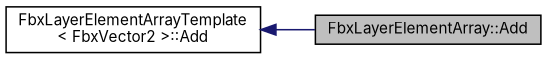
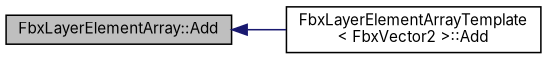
  digraph {
    rankdir=LR
    fontname=Inter
    node [color=black fontname=Inter fontsize=10 shape=record style=filled]
    n1 [fillcolor=grey75 fontcolor=black height=0.2 label="FbxLayerElementArray::Add" width=0.4]
    n2 [fillcolor=white height=0.2 label="FbxLayerElementArrayTemplate\l\< FbxVector2 \>::Add" width=0.4]
-   n2 -> n1 [color=midnightblue dir=back fontname=Inter fontsize=10 labelfontname=Helvetica labelfontsize=10 style=solid]
+   n1 -> n2 [color=midnightblue dir=back fontname=Inter fontsize=10 labelfontname=Helvetica labelfontsize=10 style=solid]
  }
